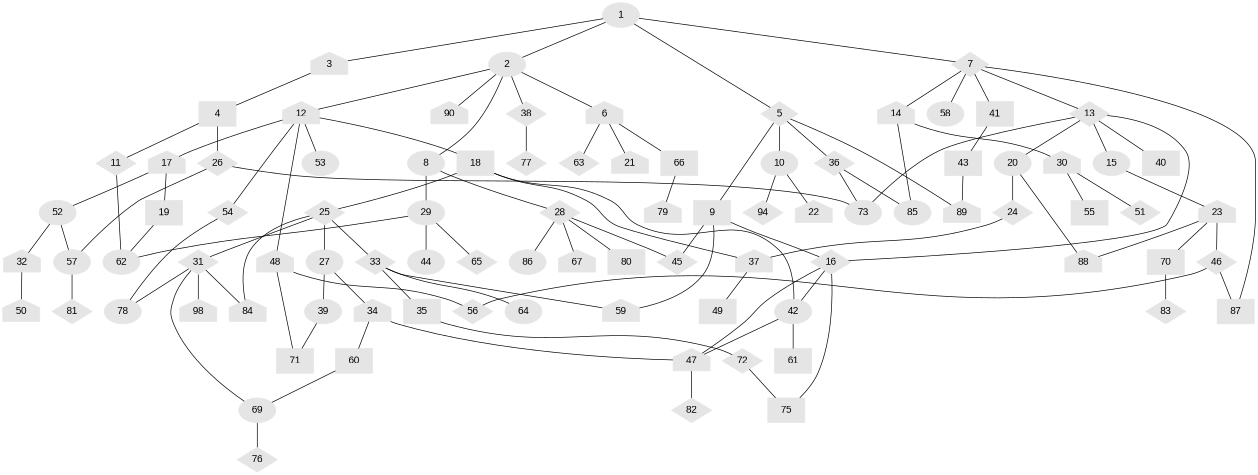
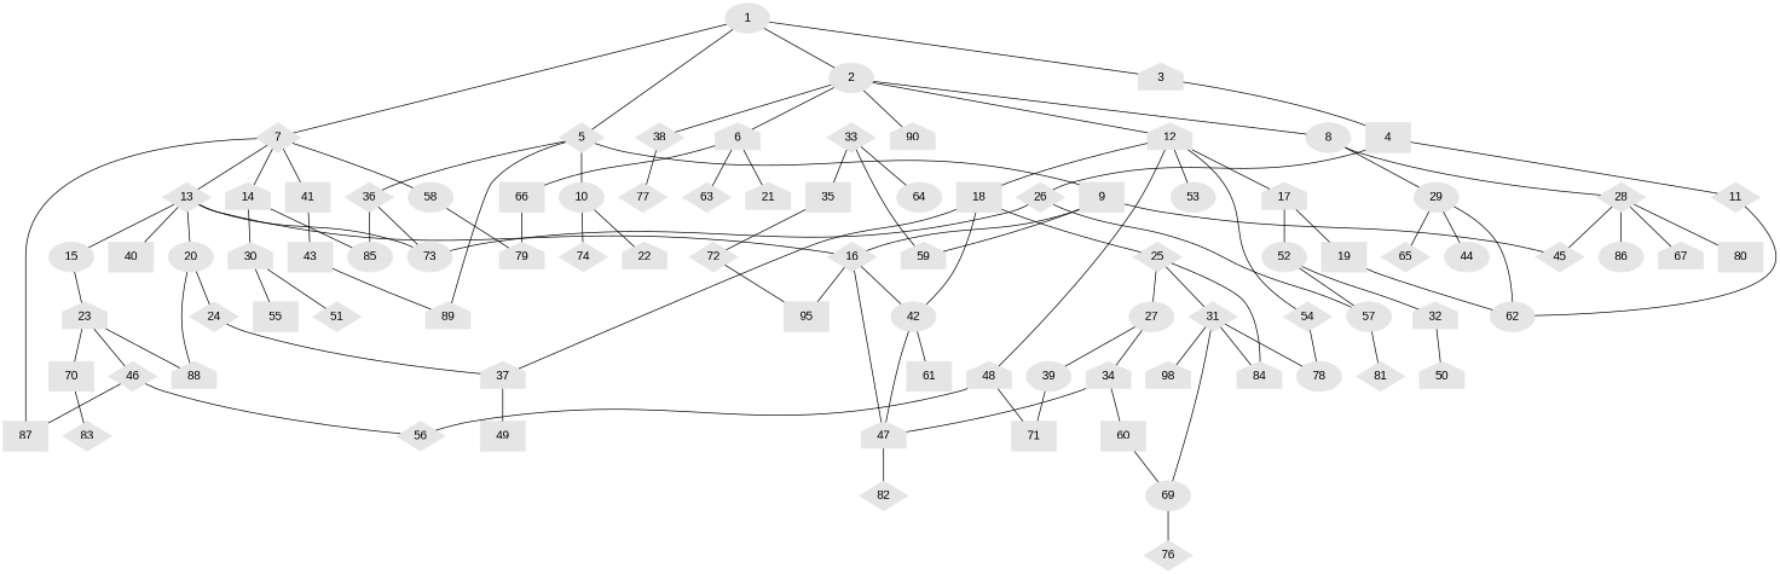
  graph {
    fontname="Liberation Sans"
    node [color=gray90 fontname="Liberation Sans" shape=diamond style=filled]
    edge [fontname="Liberation Sans"]
    1 [shape=ellipse]
    2 [shape=ellipse]
    3 [shape=house]
    5
    7
    6 [shape=house]
    8 [shape=ellipse]
    12 [shape=house]
    38
    90 [shape=house]
    4 [shape=box]
    9 [shape=box]
    10 [shape=ellipse]
    36
    89 [shape=house]
    13
    14 [shape=house]
    41 [shape=box]
    58 [shape=ellipse]
    87 [shape=box]
    21 [shape=house]
    63
    66 [shape=box]
    28
    29 [shape=ellipse]
    17 [shape=house]
    18 [shape=box]
    48 [shape=house]
    53 [shape=ellipse]
    54
    77
    11
    26
    62 [shape=ellipse]
    73 [shape=ellipse]
    57 [shape=ellipse]
    16
    45
    59 [shape=house]
    22 [shape=house]
-   74 [label=94]
+   74
    85 [shape=ellipse]
    79 [shape=house]
    15 [shape=ellipse]
    20 [shape=ellipse]
    40 [shape=box]
    30 [shape=house]
    43 [shape=box]
    67 [shape=house]
    80 [shape=box]
    86 [shape=ellipse]
    65
    44 [shape=ellipse]
    42 [shape=ellipse]
    47 [shape=house]
-   75 [shape=box]
+   75 [shape=box label=95]
    19 [shape=box]
    52 [shape=ellipse]
    25
    37 [shape=house]
    71 [shape=box]
    56
    78 [shape=ellipse]
    23 [shape=house]
    24
    88 [shape=house]
    51
    55 [shape=box]
    46
    70 [shape=box]
    61 [shape=box]
    82
    32 [shape=house]
    27 [shape=ellipse]
    31
    33
    84 [shape=house]
    49 [shape=box]
    50 [shape=house]
    83
    34 [shape=house]
    39 [shape=ellipse]
    n83 [label=98 shape=house]
    69 [shape=ellipse]
    35 [shape=box]
    64 [shape=ellipse]
    81
    60 [shape=box]
    76
    72
    1 -- 2
    1 -- 3
    1 -- 5
    1 -- 7
    2 -- 6
    2 -- 8
    2 -- 12
    2 -- 38
    2 -- 90
    3 -- 4
    5 -- 9
    5 -- 10
    5 -- 36
    5 -- 89
    7 -- 13
    7 -- 14
    7 -- 41
    7 -- 58
    7 -- 87
    6 -- 21
    6 -- 63
    6 -- 66
    8 -- 28
    8 -- 29
    12 -- 17
    12 -- 18
    12 -- 48
    12 -- 53
    12 -- 54
    38 -- 77
    4 -- 11
    4 -- 26
    9 -- 16
    9 -- 45
    9 -- 59
    10 -- 22
    10 -- 74
    36 -- 73
    36 -- 85
    13 -- 73
    13 -- 16
    13 -- 15
    13 -- 20
    13 -- 40
    14 -- 85
    14 -- 30
    41 -- 43
+   58 -- 79
    66 -- 79
    28 -- 45
    28 -- 67
    28 -- 80
    28 -- 86
    29 -- 62
    29 -- 65
    29 -- 44
    17 -- 19
    17 -- 52
    18 -- 42
    18 -- 25
    18 -- 37
    48 -- 71
    48 -- 56
    54 -- 78
    11 -- 62
    26 -- 73
    26 -- 57
    57 -- 81
    16 -- 42
    16 -- 47
    16 -- 75
    15 -- 23
    20 -- 24
    20 -- 88
    30 -- 51
    30 -- 55
    43 -- 89
    42 -- 47
    42 -- 61
    47 -- 82
    19 -- 62
    52 -- 57
    52 -- 32
    25 -- 27
    25 -- 31
-   25 -- 33
    25 -- 84
    37 -- 49
    23 -- 88
    23 -- 46
    23 -- 70
    24 -- 37
    46 -- 87
    46 -- 56
    70 -- 83
    32 -- 50
    27 -- 34
    27 -- 39
    31 -- 78
    31 -- 84
    31 -- n83
    31 -- 69
    33 -- 59
    33 -- 35
    33 -- 64
    34 -- 47
    34 -- 60
    39 -- 71
    69 -- 76
    35 -- 72
    60 -- 69
    72 -- 75
  }
